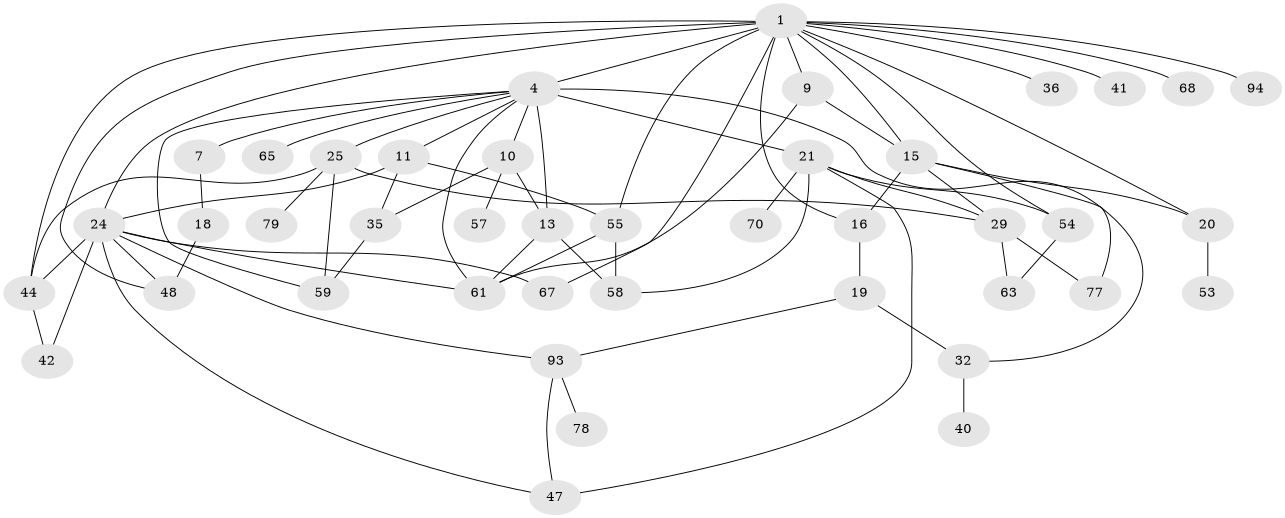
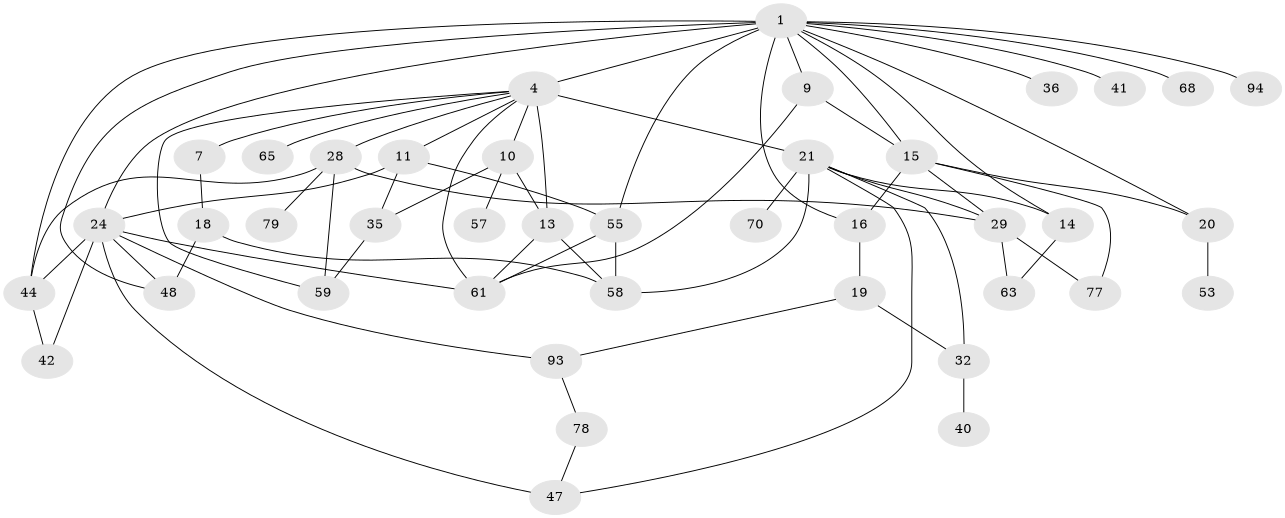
  graph {
    node [color=gray90 style=filled]
    1 [super="+6+2+73+3"]
    4 [super="+8+5"]
    9
    15 [super="+75+81+26"]
    16
    20 [super="+34"]
    24 [super="+33"]
    36
    41
    44 [super="+45"]
    48 [super="+87"]
-   54
+   54 [label=14]
    55 [super="+80+86"]
    n14 [label=68]
-   67
    n16 [label=94]
    7
    10
    11 [super="+72"]
    13 [super="+22+50"]
    21 [super="+28"]
-   25
+   25 [label=28]
    n23 [label=32]
    59
    61 [super="+68"]
    65
    29 [super="+84"]
    77
    19 [super="+27"]
    53
    n31 [label=93 super="+49"]
    47
    42
    63
    58
    18 [super="+62+30"]
    35 [super="+38"]
    57 [super="+64"]
    70
    79
    40
    78
    1 -- 4 [weight=2]
    1 -- 9
    1 -- 15 [weight=2]
    1 -- 16
    1 -- 20
    1 -- 24
    1 -- 36
    1 -- 41
    1 -- 44
    1 -- 48 [weight=2]
    1 -- 54
    1 -- 55
    1 -- n14
-   1 -- 67
    1 -- n16
    4 -- 7
    4 -- 10
    4 -- 11
    4 -- 13 [weight=2]
    4 -- 21 [weight=2]
    4 -- 25
-   4 -- n23
+   21 -- n23
    4 -- 59
    4 -- 61
    4 -- 65
    9 -- 15
    9 -- 61
    15 -- 16
    15 -- 20
    15 -- 29
    15 -- 77
    16 -- 19
    20 -- 53
    24 -- 44
    24 -- 48
-   24 -- 67
    24 -- 61
    24 -- n31
    24 -- 47
    24 -- 42
    44 -- 42
    54 -- 63
    55 -- 61
    55 -- 58
    7 -- 18
    10 -- 13
    10 -- 35
    10 -- 57
    11 -- 24
    11 -- 55
    11 -- 35
    13 -- 61
    13 -- 58
    21 -- 54
    21 -- 29
    21 -- 47
    21 -- 58
    21 -- 70
    25 -- 44
    25 -- 59
    25 -- 29
    25 -- 79
    n23 -- 40
    29 -- 77
    29 -- 63
    19 -- n23
    19 -- n31
-   n31 -- 47
+   78 -- 47
    n31 -- 78
    18 -- 48
+   18 -- 58
    35 -- 59
  }
